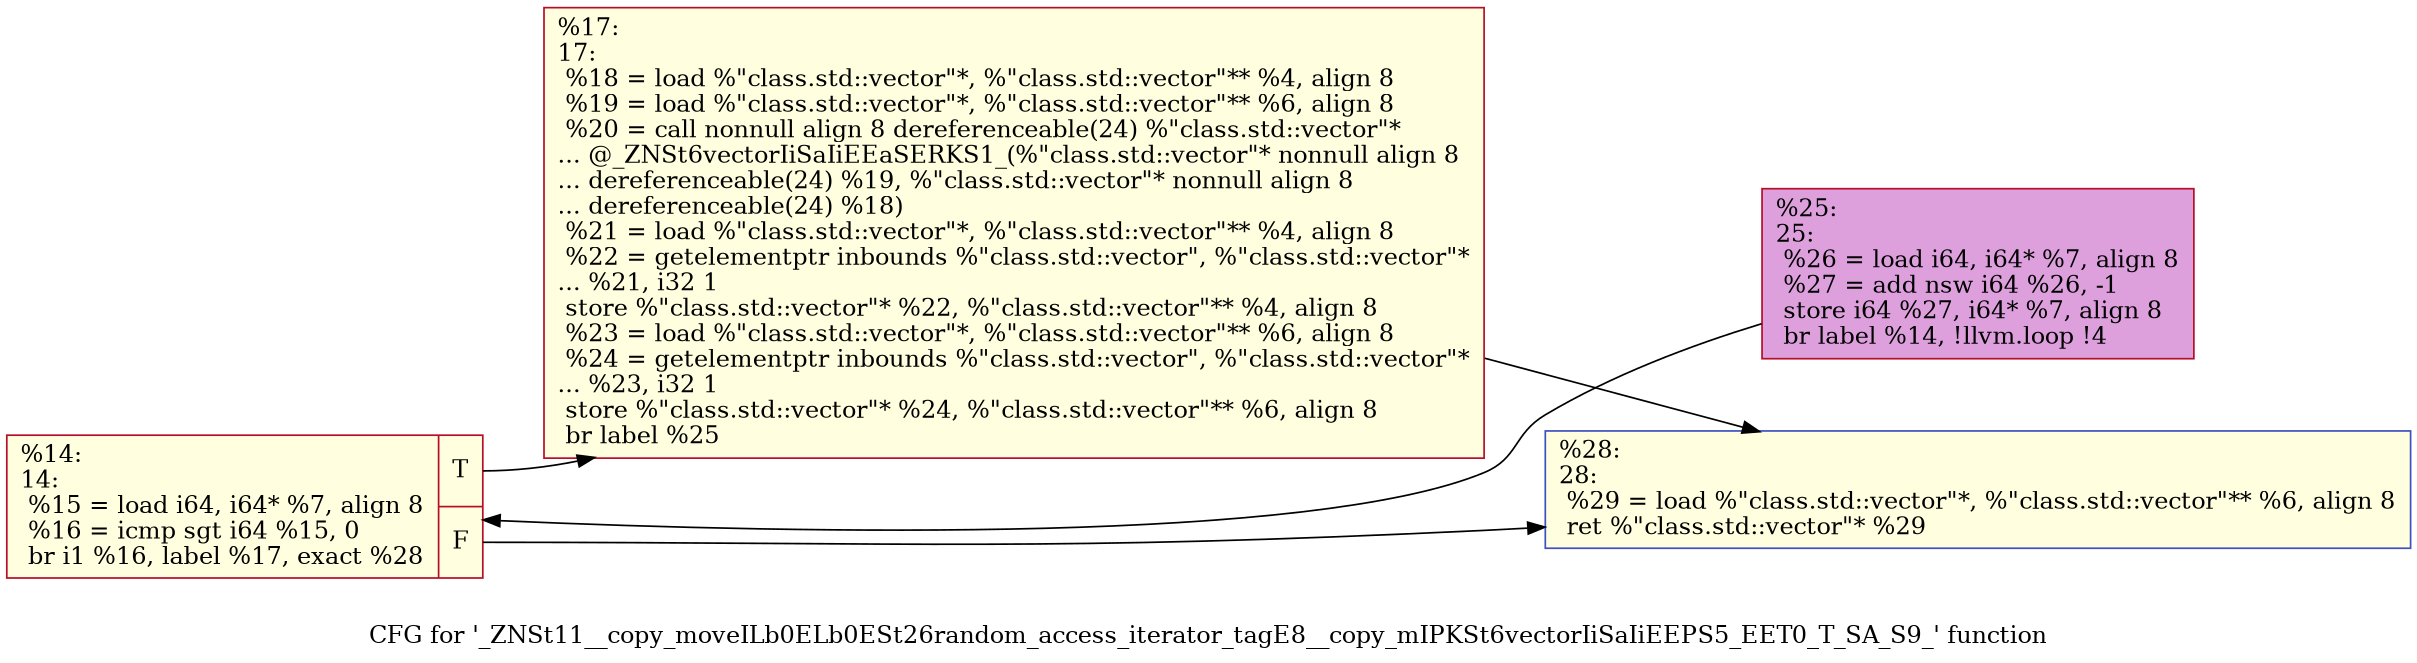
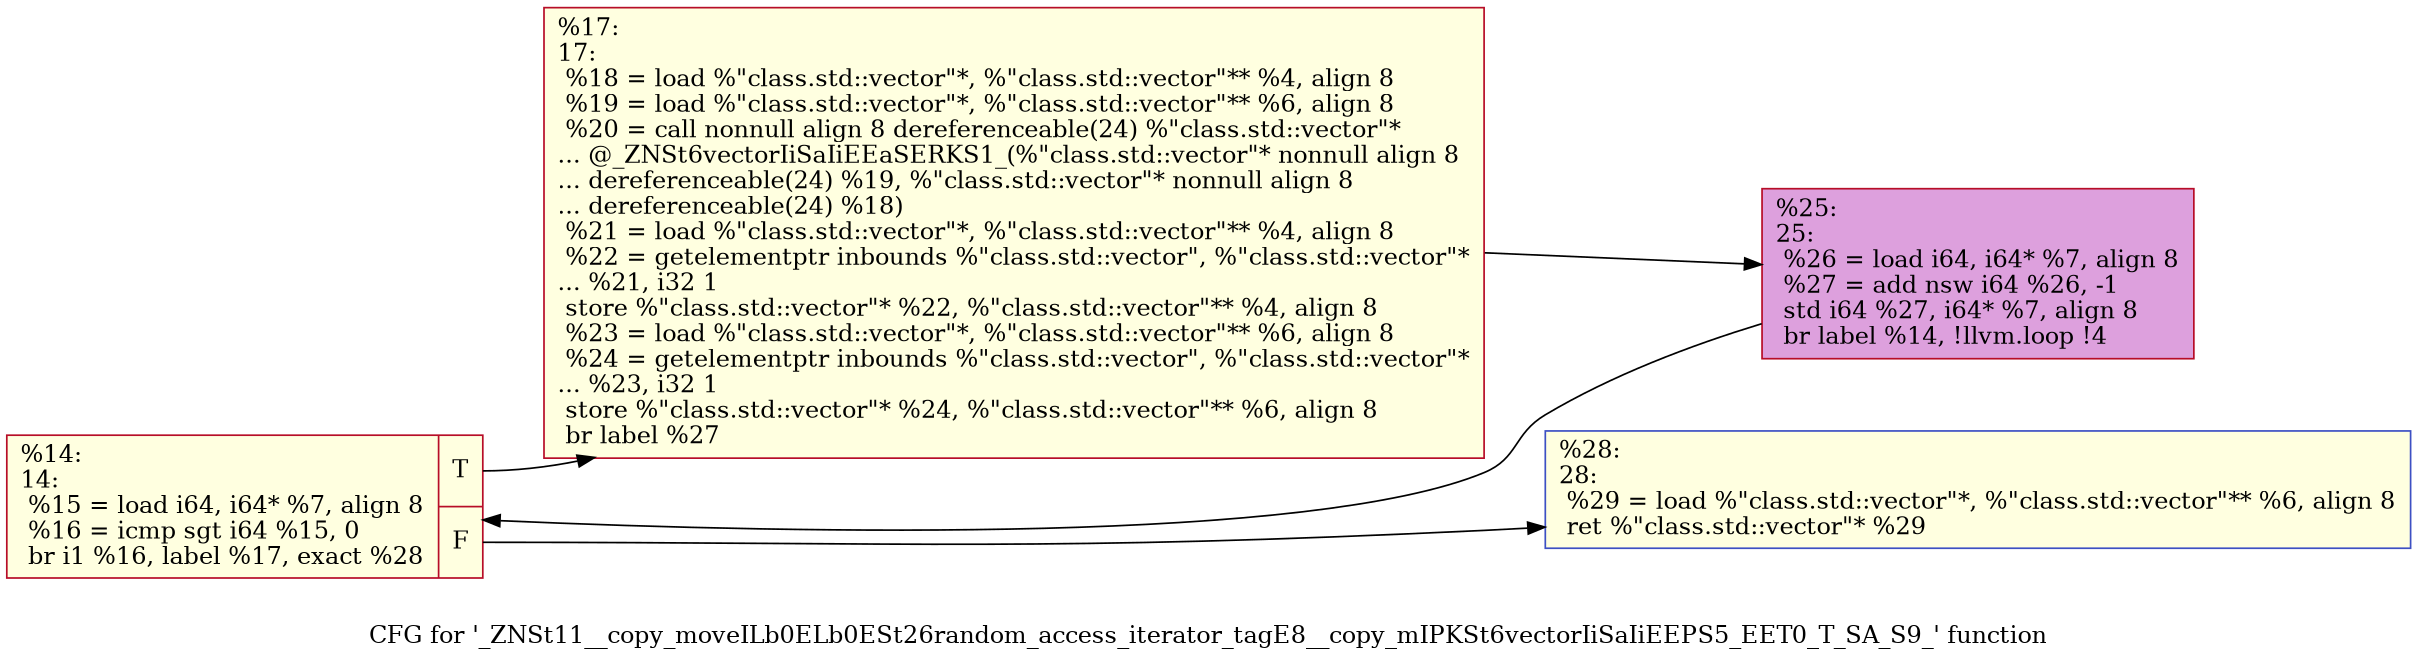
  digraph {
    label="CFG for '_ZNSt11__copy_moveILb0ELb0ESt26random_access_iterator_tagE8__copy_mIPKSt6vectorIiSaIiEEPS5_EET0_T_SA_S9_' function"
    rankdir=LR
    node [color="#b70d28ff" fillcolor=lightyellow shape=record style=filled]
    n1 [label="{%14:\l14:                                               \l  %15 = load i64, i64* %7, align 8\l  %16 = icmp sgt i64 %15, 0\l  br i1 %16, label %17, exact %28\l|{<s0>T|<s1>F}}"]
-   n2 [label="{%17:\l17:                                               \l  %18 = load %\"class.std::vector\"*, %\"class.std::vector\"** %4, align 8\l  %19 = load %\"class.std::vector\"*, %\"class.std::vector\"** %6, align 8\l  %20 = call nonnull align 8 dereferenceable(24) %\"class.std::vector\"*\l... @_ZNSt6vectorIiSaIiEEaSERKS1_(%\"class.std::vector\"* nonnull align 8\l... dereferenceable(24) %19, %\"class.std::vector\"* nonnull align 8\l... dereferenceable(24) %18)\l  %21 = load %\"class.std::vector\"*, %\"class.std::vector\"** %4, align 8\l  %22 = getelementptr inbounds %\"class.std::vector\", %\"class.std::vector\"*\l... %21, i32 1\l  store %\"class.std::vector\"* %22, %\"class.std::vector\"** %4, align 8\l  %23 = load %\"class.std::vector\"*, %\"class.std::vector\"** %6, align 8\l  %24 = getelementptr inbounds %\"class.std::vector\", %\"class.std::vector\"*\l... %23, i32 1\l  store %\"class.std::vector\"* %24, %\"class.std::vector\"** %6, align 8\l  br label %25\l}"]
+   n2 [label="{%17:\l17:                                               \l  %18 = load %\"class.std::vector\"*, %\"class.std::vector\"** %4, align 8\l  %19 = load %\"class.std::vector\"*, %\"class.std::vector\"** %6, align 8\l  %20 = call nonnull align 8 dereferenceable(24) %\"class.std::vector\"*\l... @_ZNSt6vectorIiSaIiEEaSERKS1_(%\"class.std::vector\"* nonnull align 8\l... dereferenceable(24) %19, %\"class.std::vector\"* nonnull align 8\l... dereferenceable(24) %18)\l  %21 = load %\"class.std::vector\"*, %\"class.std::vector\"** %4, align 8\l  %22 = getelementptr inbounds %\"class.std::vector\", %\"class.std::vector\"*\l... %21, i32 1\l  store %\"class.std::vector\"* %22, %\"class.std::vector\"** %4, align 8\l  %23 = load %\"class.std::vector\"*, %\"class.std::vector\"** %6, align 8\l  %24 = getelementptr inbounds %\"class.std::vector\", %\"class.std::vector\"*\l... %23, i32 1\l  store %\"class.std::vector\"* %24, %\"class.std::vector\"** %6, align 8\l  br label %27\l}"]
    n3 [color="#3d50c3ff" label="{%28:\l28:                                               \l  %29 = load %\"class.std::vector\"*, %\"class.std::vector\"** %6, align 8\l  ret %\"class.std::vector\"* %29\l}"]
-   n4 [fillcolor=plum label="{%25:\l25:                                               \l  %26 = load i64, i64* %7, align 8\l  %27 = add nsw i64 %26, -1\l  store i64 %27, i64* %7, align 8\l  br label %14, !llvm.loop !4\l}"]
+   n4 [fillcolor=plum label="{%25:\l25:                                               \l  %26 = load i64, i64* %7, align 8\l  %27 = add nsw i64 %26, -1\l  std i64 %27, i64* %7, align 8\l  br label %14, !llvm.loop !4\l}"]
    n1 -> n2 [tailport=s0]
    n1 -> n3 [tailport=s1]
-   n2 -> n3
+   n2 -> n4
    n4 -> n1
  }
